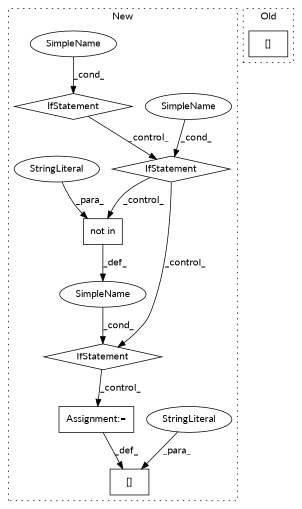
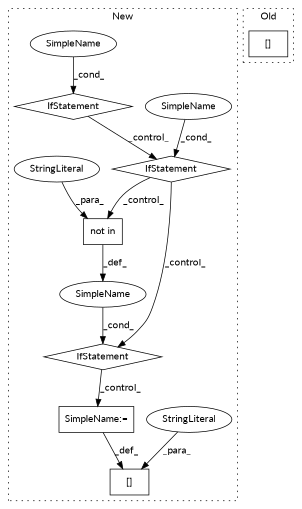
  digraph {
    fontname=Lato
    node [a=25 shape=ellipse fontname=Lato]
    edge [fontname=Lato]
    n1 [a=108 l=59 label="not in" s=5735 shape=box]
    n2 [l="12,2" label=IfStatement s="5723,5794" shape=diamond]
-   n3 [a=7 l=1 label="Assignment:=" s=5861 shape=box]
+   n3 [a=7 l=1 label="SimpleName:=" s=5861 shape=box]
    n4 [a=42 label=SimpleName]
    n5 [a=2 l="45,1" label="[]" s="5808,5860" shape=box]
    n6 [a=45 l=7 label=StringLiteral s=5853]
    n7 [a=42 label=SimpleName]
    n8 [l="12,2" label=IfStatement s="5497,5542" shape=diamond]
    n9 [a=42 label=SimpleName]
    n10 [l="10,2" label=IfStatement s="5155,5202" shape=diamond]
    n11 [a=45 l=7 label=StringLiteral s=5735]
    n12 [a=2 l="4,1" label="[]" s="5666,5677" shape=box]
    subgraph cluster_1 {
      label=New
      style=dotted
      n1
      n2
      n3
      n4
      n5
      n6
      n7
      n8
      n9
      n10
      n11
    }
    subgraph cluster_2 {
      label=Old
      style=dotted
      n12
    }
    n1 -> n4 [label=_def_]
    n2 -> n3 [label=_control_]
    n3 -> n5 [label=_def_]
    n4 -> n2 [label=_cond_]
    n6 -> n5 [label=_para_]
    n7 -> n8 [label=_cond_]
    n8 -> n1 [label=_control_]
    n8 -> n2 [label=_control_]
    n9 -> n10 [label=_cond_]
    n10 -> n8 [label=_control_]
    n11 -> n1 [label=_para_]
  }
